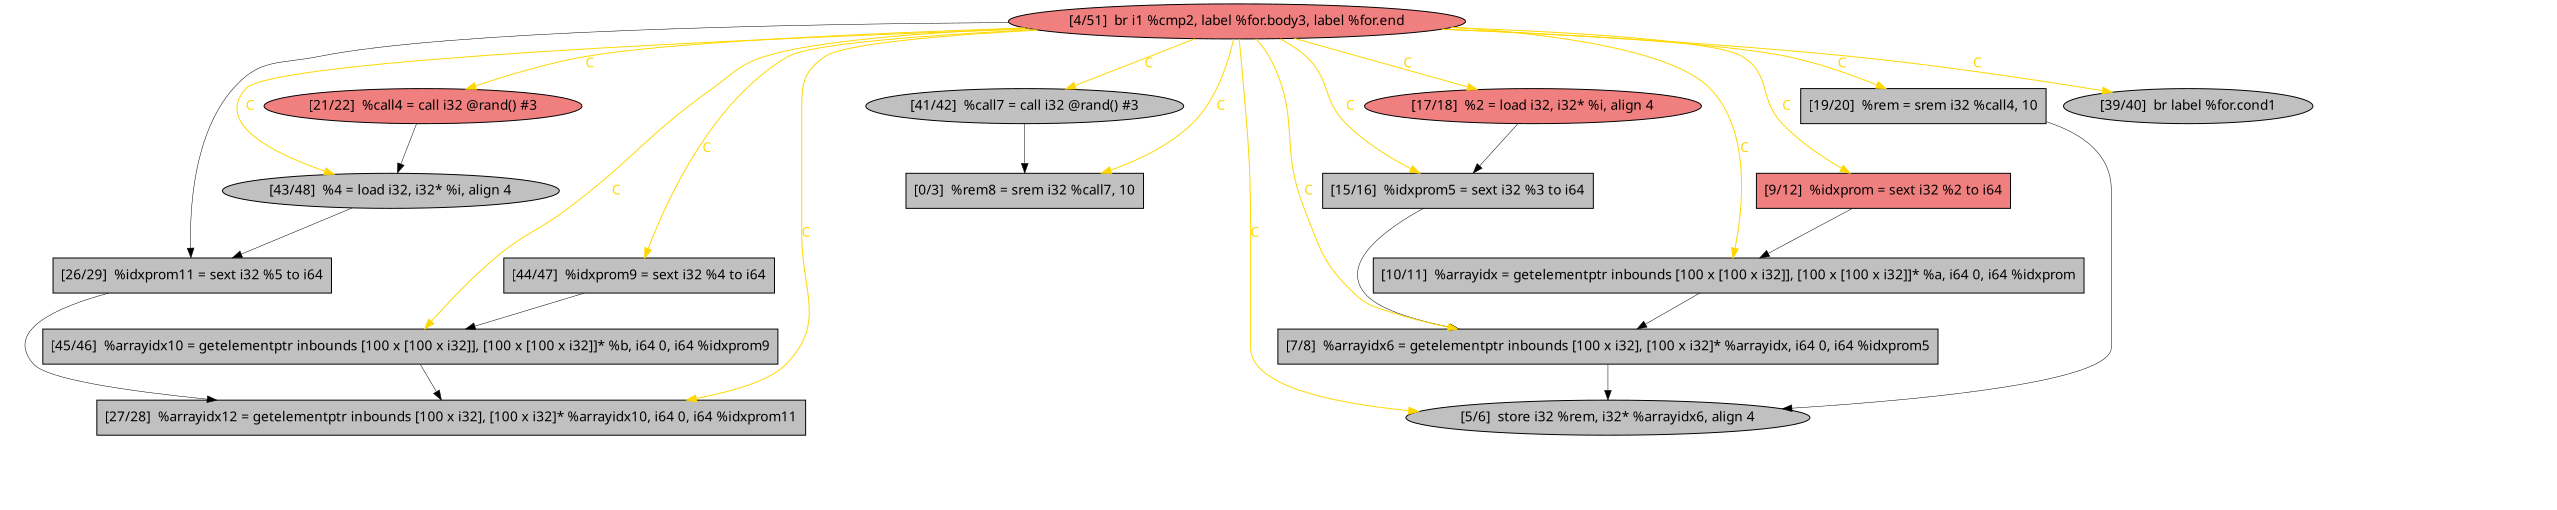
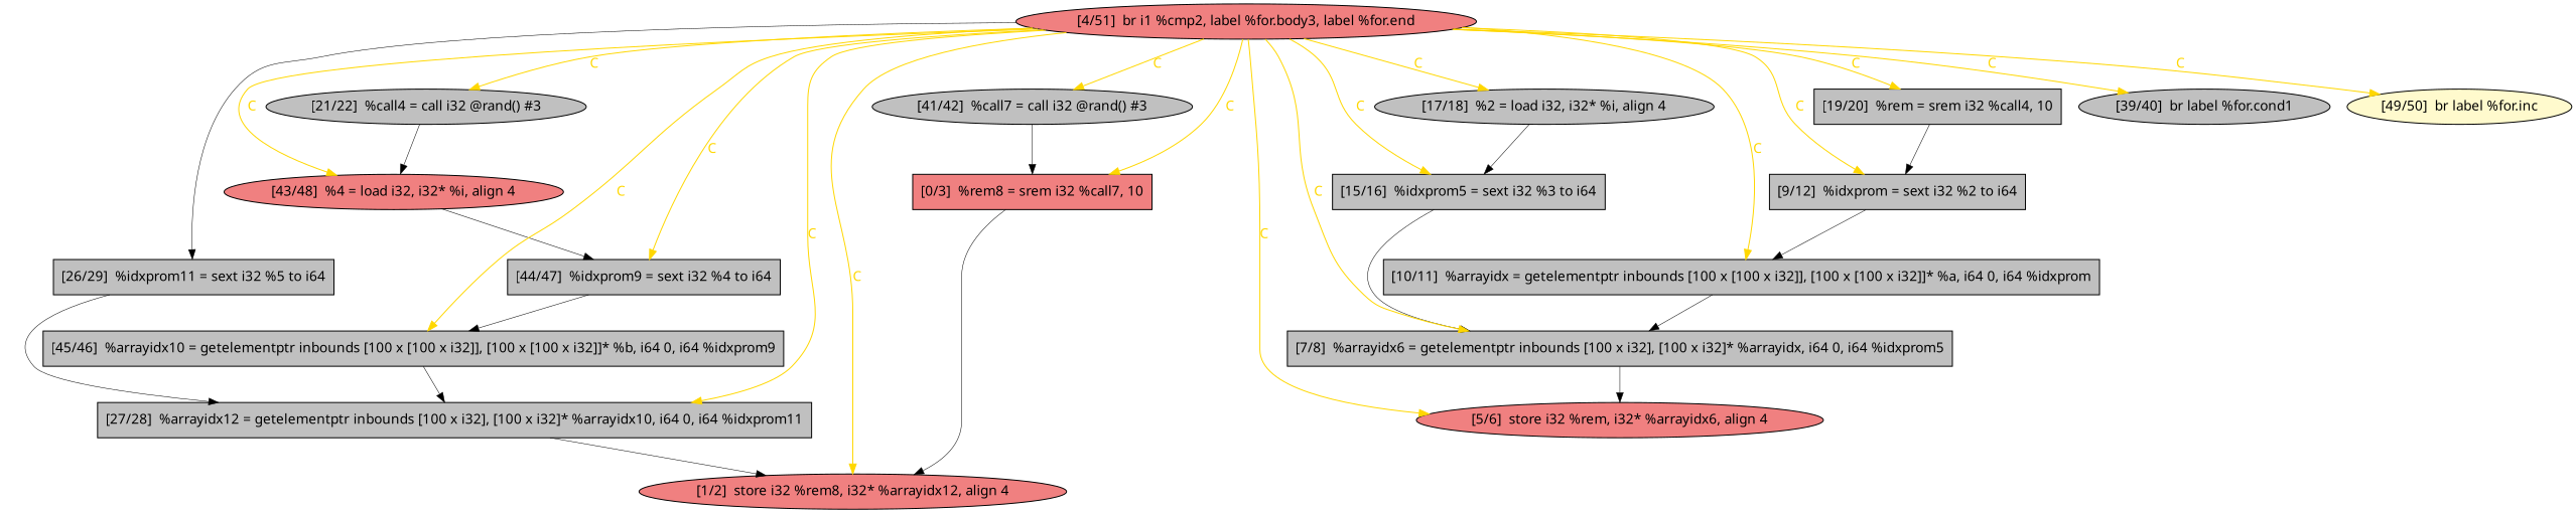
  digraph {
    fontname="Noto Sans"
    node [fillcolor=grey fontname="Noto Sans" shape=rectangle style=filled]
    edge [color=gold fontcolor=gold fontname="Noto Sans" penwidth=1.0 style=solid]
-   n1 [fillcolor=lightcoral label="[21/22]  %call4 = call i32 @rand() #3" shape=ellipse]
-   n2 [label="[43/48]  %4 = load i32, i32* %i, align 4" shape=ellipse]
+   n1 [label="[21/22]  %call4 = call i32 @rand() #3" shape=ellipse]
+   n2 [fillcolor=lightcoral label="[43/48]  %4 = load i32, i32* %i, align 4" shape=ellipse]
    n3 [label="[19/20]  %rem = srem i32 %call4, 10"]
-   n4 [label="[5/6]  store i32 %rem, i32* %arrayidx6, align 4" shape=ellipse]
+   n4 [fillcolor=lightcoral label="[5/6]  store i32 %rem, i32* %arrayidx6, align 4" shape=ellipse]
    n5 [label="[15/16]  %idxprom5 = sext i32 %3 to i64"]
    n6 [label="[7/8]  %arrayidx6 = getelementptr inbounds [100 x i32], [100 x i32]* %arrayidx, i64 0, i64 %idxprom5"]
    n7 [label="[26/29]  %idxprom11 = sext i32 %5 to i64"]
    n8 [label="[27/28]  %arrayidx12 = getelementptr inbounds [100 x i32], [100 x i32]* %arrayidx10, i64 0, i64 %idxprom11"]
+   n9 [fillcolor=lightcoral label="[1/2]  store i32 %rem8, i32* %arrayidx12, align 4" shape=ellipse]
    n10 [label="[10/11]  %arrayidx = getelementptr inbounds [100 x [100 x i32]], [100 x [100 x i32]]* %a, i64 0, i64 %idxprom"]
-   n11 [fillcolor=lightcoral label="[17/18]  %2 = load i32, i32* %i, align 4" shape=ellipse]
-   n12 [fillcolor=lightcoral label="[9/12]  %idxprom = sext i32 %2 to i64"]
+   n11 [label="[17/18]  %2 = load i32, i32* %i, align 4" shape=ellipse]
+   n12 [label="[9/12]  %idxprom = sext i32 %2 to i64"]
    n13 [label="[44/47]  %idxprom9 = sext i32 %4 to i64"]
    n14 [label="[45/46]  %arrayidx10 = getelementptr inbounds [100 x [100 x i32]], [100 x [100 x i32]]* %b, i64 0, i64 %idxprom9"]
    n15 [label="[39/40]  br label %for.cond1" shape=ellipse]
    n16 [fillcolor=lightcoral label="[4/51]  br i1 %cmp2, label %for.body3, label %for.end" shape=ellipse]
-   n17 [label="[0/3]  %rem8 = srem i32 %call7, 10"]
+   n17 [fillcolor=lightcoral label="[0/3]  %rem8 = srem i32 %call7, 10"]
    n18 [label="[41/42]  %call7 = call i32 @rand() #3" shape=ellipse]
+   n19 [fillcolor=lemonchiffon label="[49/50]  br label %for.inc" shape=ellipse]
    n1 -> n2 [color=black fontcolor=black penwidth=0.5]
-   n2 -> n7 [color=black fontcolor=black penwidth=0.5]
-   n3 -> n4 [color=black fontcolor=black penwidth=0.5]
+   n2 -> n13 [color=black fontcolor=black penwidth=0.5]
+   n3 -> n12 [color=black fontcolor=black penwidth=0.5]
    n5 -> n6 [color=black fontcolor=black penwidth=0.5]
    n6 -> n4 [color=black fontcolor=black penwidth=0.5]
    n7 -> n8 [color=black fontcolor=black penwidth=0.5]
+   n8 -> n9 [color=black fontcolor=black penwidth=0.5]
    n10 -> n6 [color=black fontcolor=black penwidth=0.5]
    n11 -> n5 [color=black fontcolor=black penwidth=0.5]
    n12 -> n10 [color=black fontcolor=black penwidth=0.5]
    n13 -> n14 [color=black fontcolor=black penwidth=0.5]
    n14 -> n8 [color=black fontcolor=black penwidth=0.5]
    n16 -> n1 [label=C]
    n16 -> n2 [label=C]
    n16 -> n3 [label=C]
    n16 -> n4 [label=C]
    n16 -> n5 [label=C]
    n16 -> n6 [label=C]
    n16 -> n7 [color=black fontcolor=black penwidth=0.5]
    n16 -> n8 [label=C]
+   n16 -> n9 [label=C]
    n16 -> n10 [label=C]
    n16 -> n11 [label=C]
    n16 -> n12 [label=C]
    n16 -> n13 [label=C]
    n16 -> n14 [label=C]
    n16 -> n15 [label=C]
    n16 -> n17 [label=C]
    n16 -> n18 [label=C]
+   n16 -> n19 [label=C]
+   n17 -> n9 [color=black fontcolor=black penwidth=0.5]
    n18 -> n17 [color=black fontcolor=black penwidth=0.5]
  }
